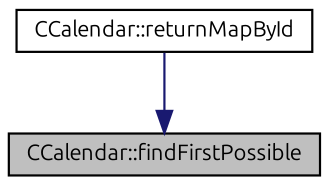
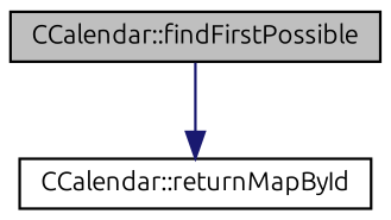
  digraph {
    rankdir=TB
    fontname=Ubuntu
    node [color=black fontname=Ubuntu fontsize=10 shape=record style=filled]
    n1 [fillcolor=grey75 fontcolor=black height=0.2 label="CCalendar::findFirstPossible" width=0.4]
    n2 [fillcolor=white height=0.2 label="CCalendar::returnMapById" width=0.4]
-   n2 -> n1 [color=midnightblue fontname=Ubuntu fontsize=10 labelfontname=Helvetica labelfontsize=10 style=solid]
+   n1 -> n2 [color=midnightblue fontname=Ubuntu fontsize=10 labelfontname=Helvetica labelfontsize=10 style=solid]
  }
